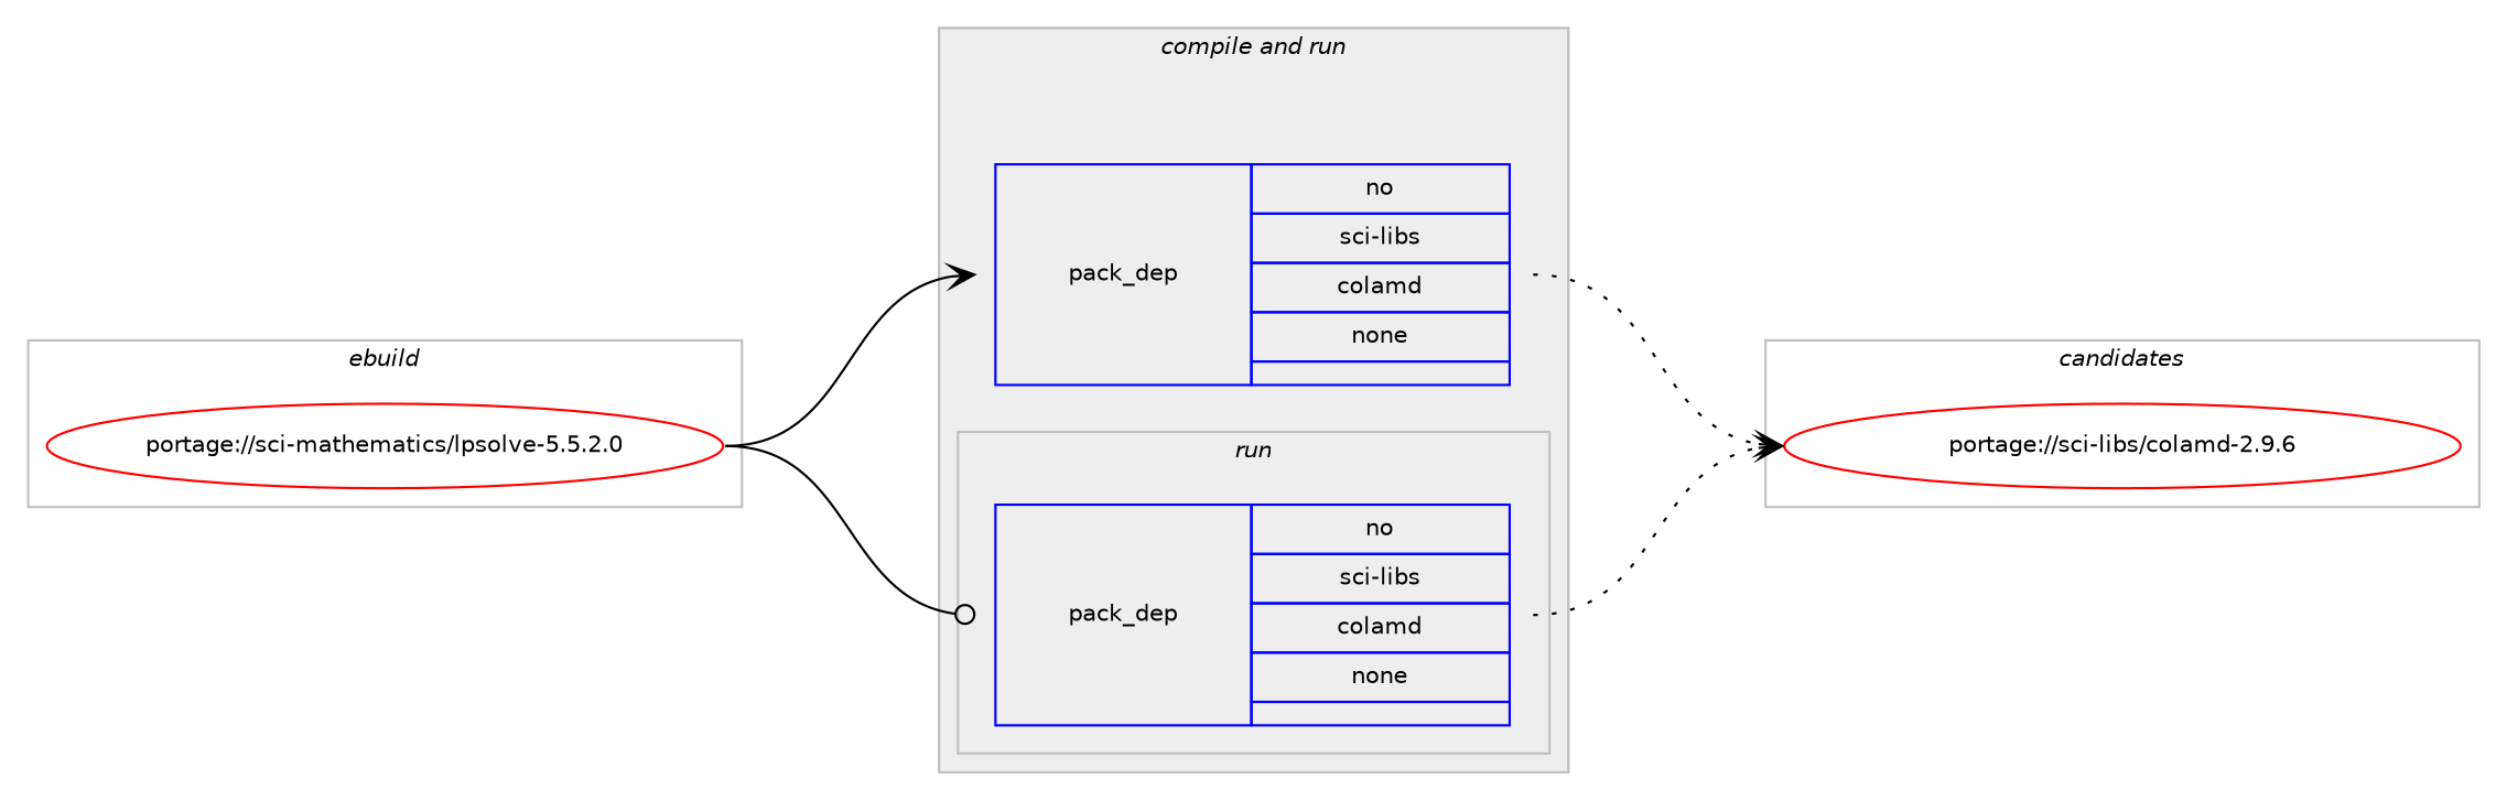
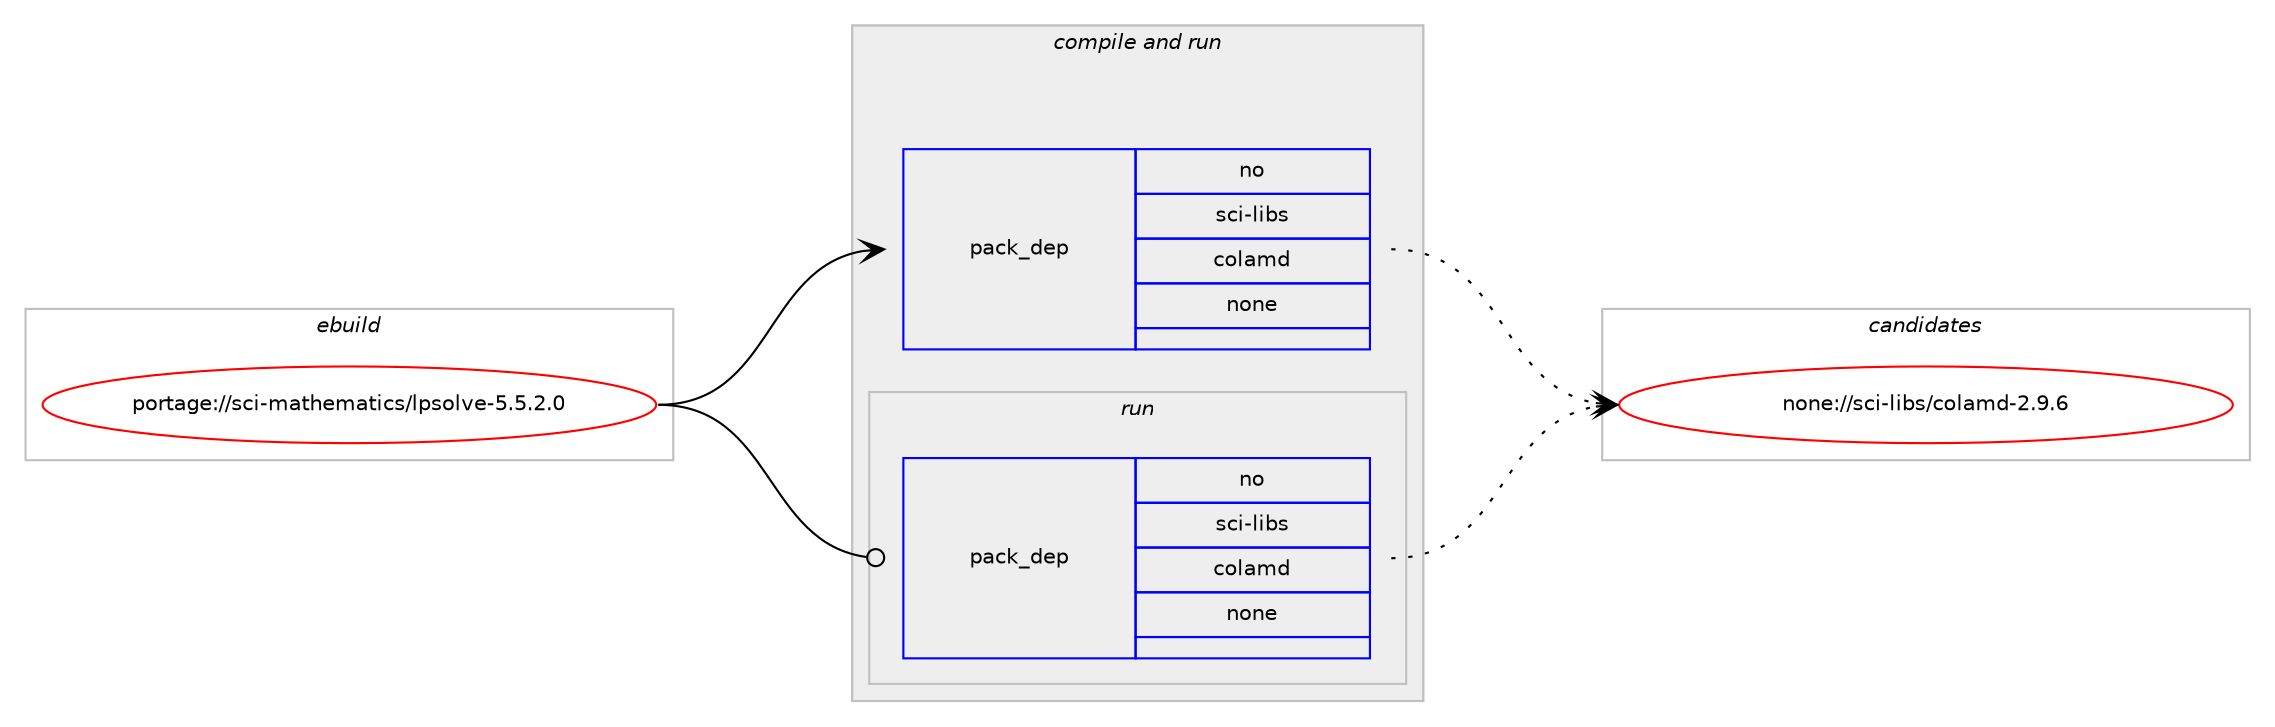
  digraph {
    compound=true
    concentrate=true
    fontname=Helvetica
    fontsize=10
    newrank=true
    rankdir=LR
    ranksep=1.5
    node [color=red fontname=Helvetica fontsize=10]
    edge [arrowhead=vee headport=w style=solid tailport=e weight=20]
    n1 [label="portage://sci-mathematics/lpsolve-5.5.2.0" width=4]
    n2 [color=blue label=<<TABLE BORDER="0" CELLBORDER="1" CELLSPACING="0" CELLPADDING="4" WIDTH="220"><TR><TD ROWSPAN="6" CELLPADDING="30">pack_dep</TD></TR><TR><TD WIDTH="110">no</TD></TR><TR><TD>sci-libs</TD></TR><TR><TD>colamd</TD></TR><TR><TD>none</TD></TR><TR><TD></TD></TR></TABLE>> shape=none]
    n3 [color=blue label=<<TABLE BORDER="0" CELLBORDER="1" CELLSPACING="0" CELLPADDING="4" WIDTH="220"><TR><TD ROWSPAN="6" CELLPADDING="30">pack_dep</TD></TR><TR><TD WIDTH="110">no</TD></TR><TR><TD>sci-libs</TD></TR><TR><TD>colamd</TD></TR><TR><TD>none</TD></TR><TR><TD></TD></TR></TABLE>> shape=none]
-   n4 [label="portage://sci-libs/colamd-2.9.6" width=4]
+   n4 [label="none://sci-libs/colamd-2.9.6" width=4]
    subgraph cluster_1 {
      color=gray
      label=<<i>ebuild</i>>
      rank=same
      n1
    }
    subgraph cluster_2 {
      color=gray
      label=<<i>dependencies</i>>
      subgraph cluster_3 {
        color=gray
        fillcolor="#eeeeee"
        label=<<i>compile</i>>
        style=filled
        subgraph sub_4 {
          color=gray
          fillcolor="#eeeeee"
          label=<<i>compile</i>>
          style=filled
          n2
        }
      }
      subgraph cluster_5 {
        color=gray
        fillcolor="#eeeeee"
        label=<<i>compile and run</i>>
        style=filled
      }
      subgraph cluster_6 {
        color=gray
        fillcolor="#eeeeee"
        label=<<i>run</i>>
        style=filled
        subgraph sub_7 {
          color=gray
          fillcolor="#eeeeee"
          label=<<i>run</i>>
          style=filled
          n3
        }
      }
    }
    subgraph cluster_8 {
      color=gray
      label=<<i>candidates</i>>
      rank=same
      subgraph sub_9 {
        color=black
        label=<<i>candidates</i>>
        nodesep=1
        rank=same
        n4
      }
      subgraph sub_10 {
        color=black
        label=<<i>candidates</i>>
        nodesep=1
        rank=same
        n4
      }
    }
    n1 -> n2
    n1 -> n3 [arrowhead=odot]
    n2 -> n4 [style=dotted weight=100]
    n3 -> n4 [style=dotted weight=100]
  }
